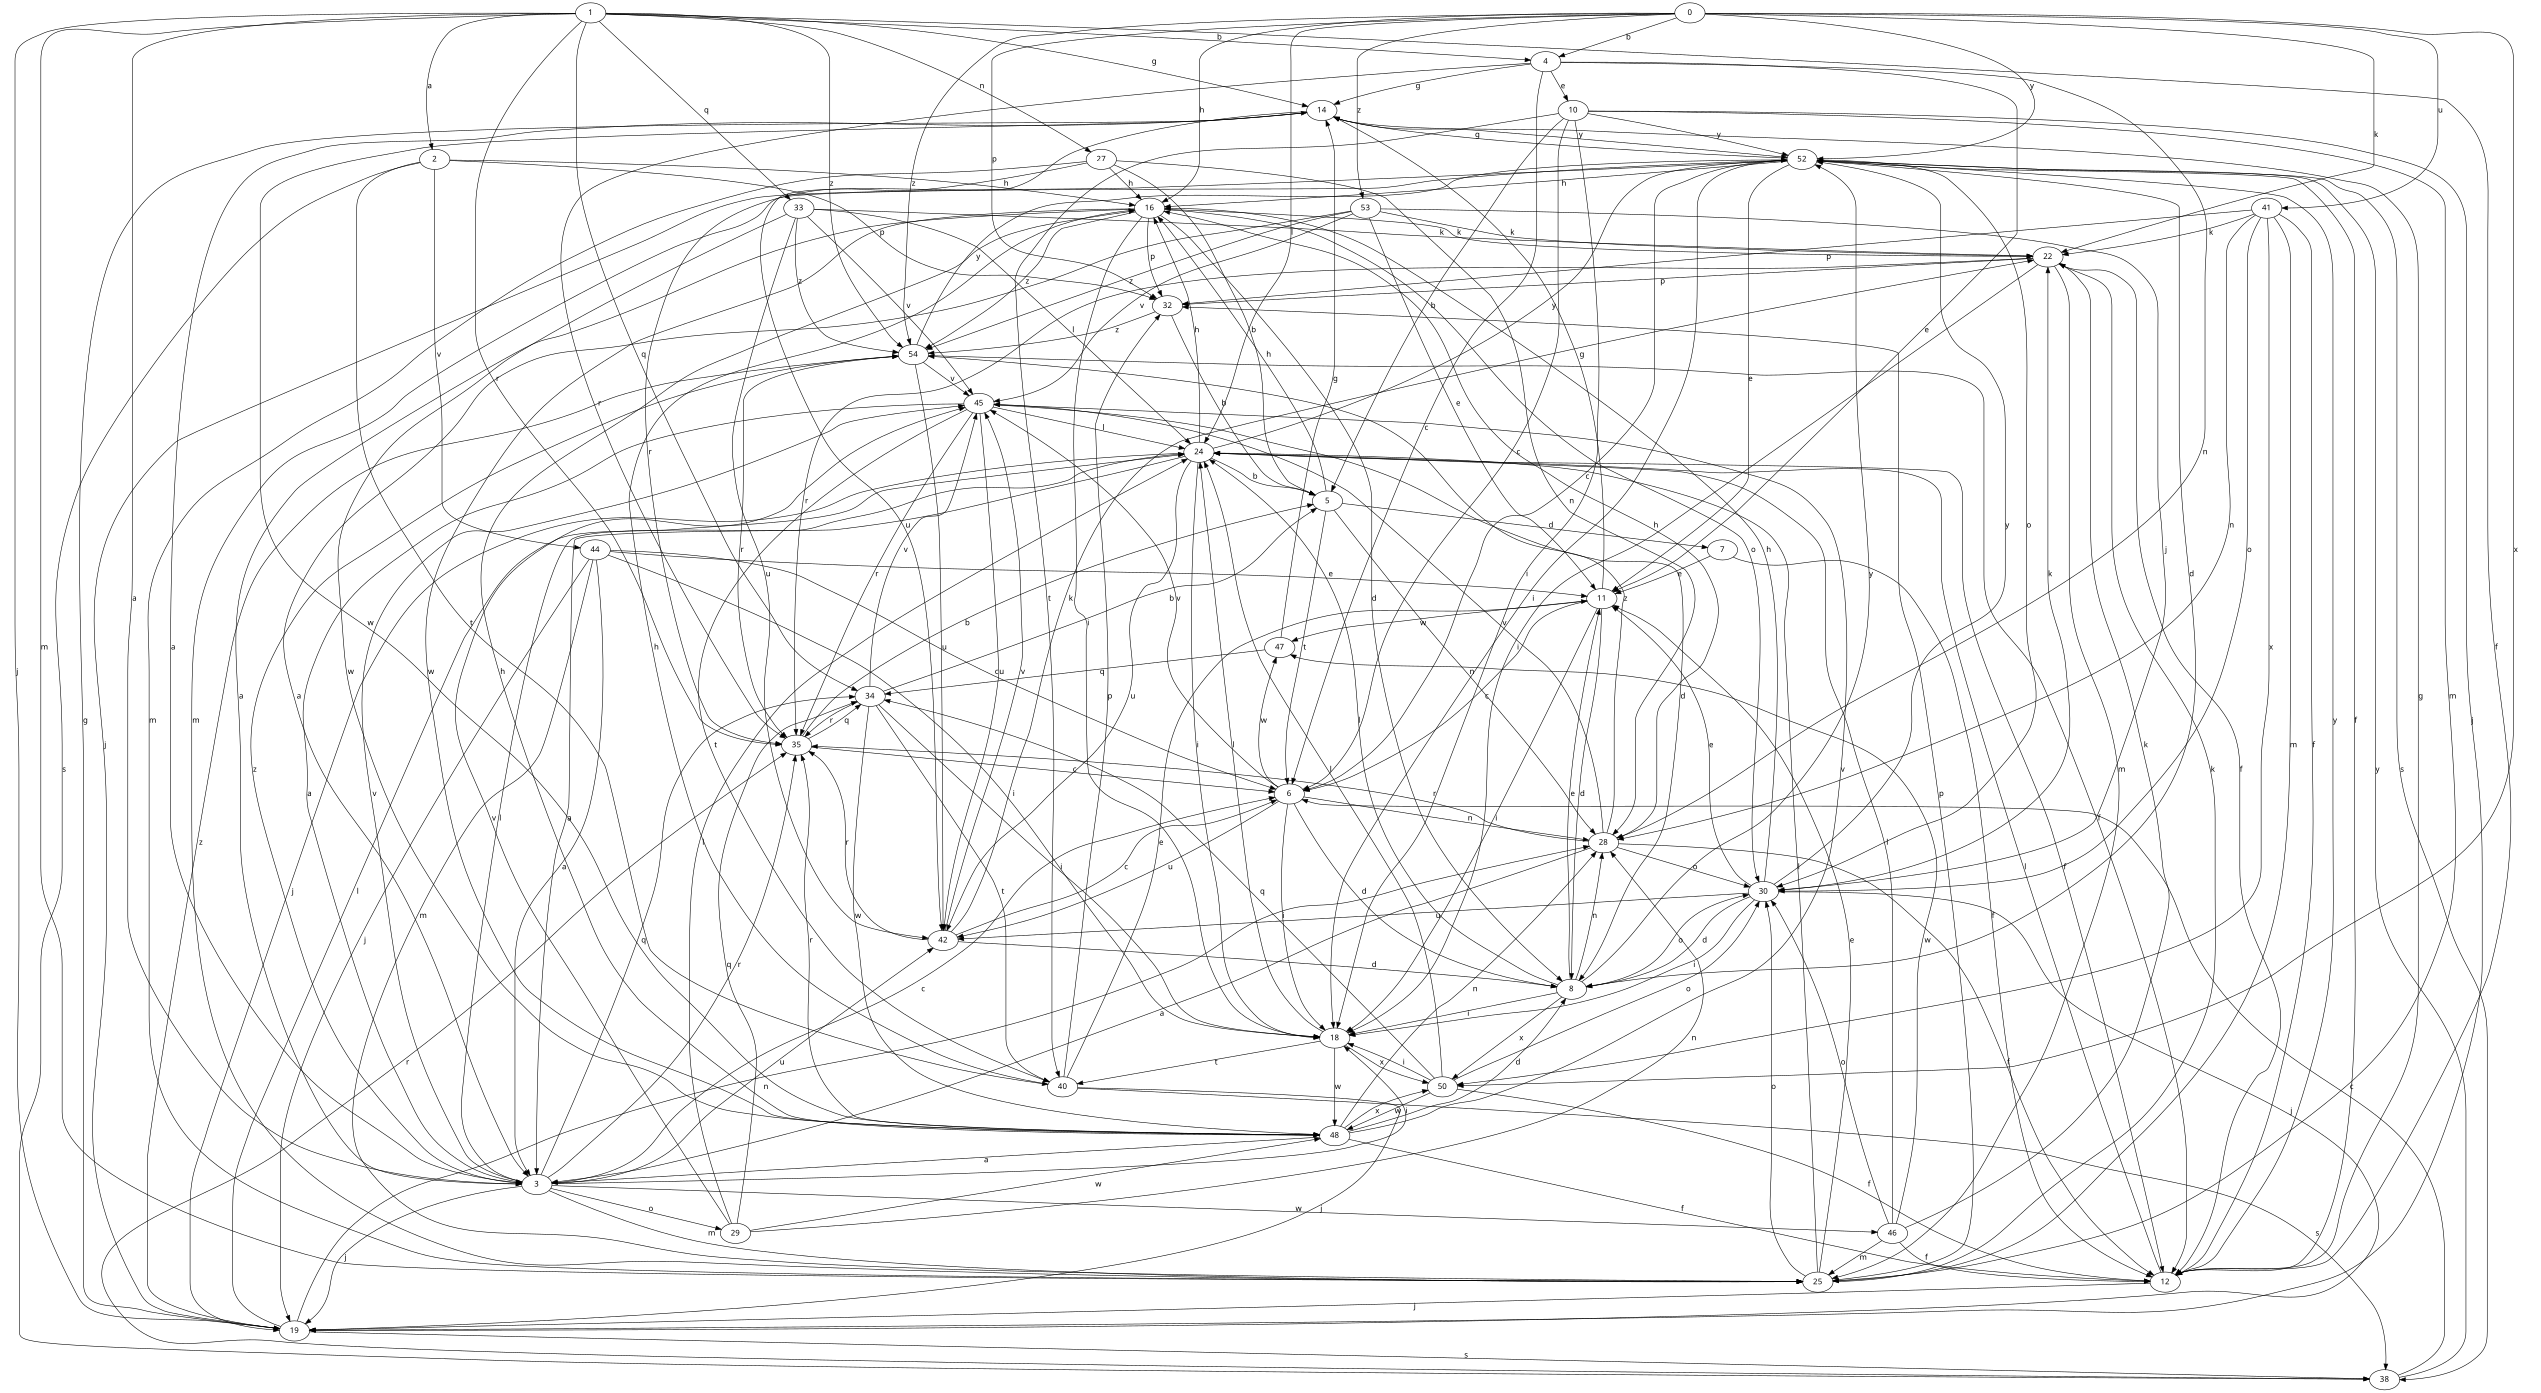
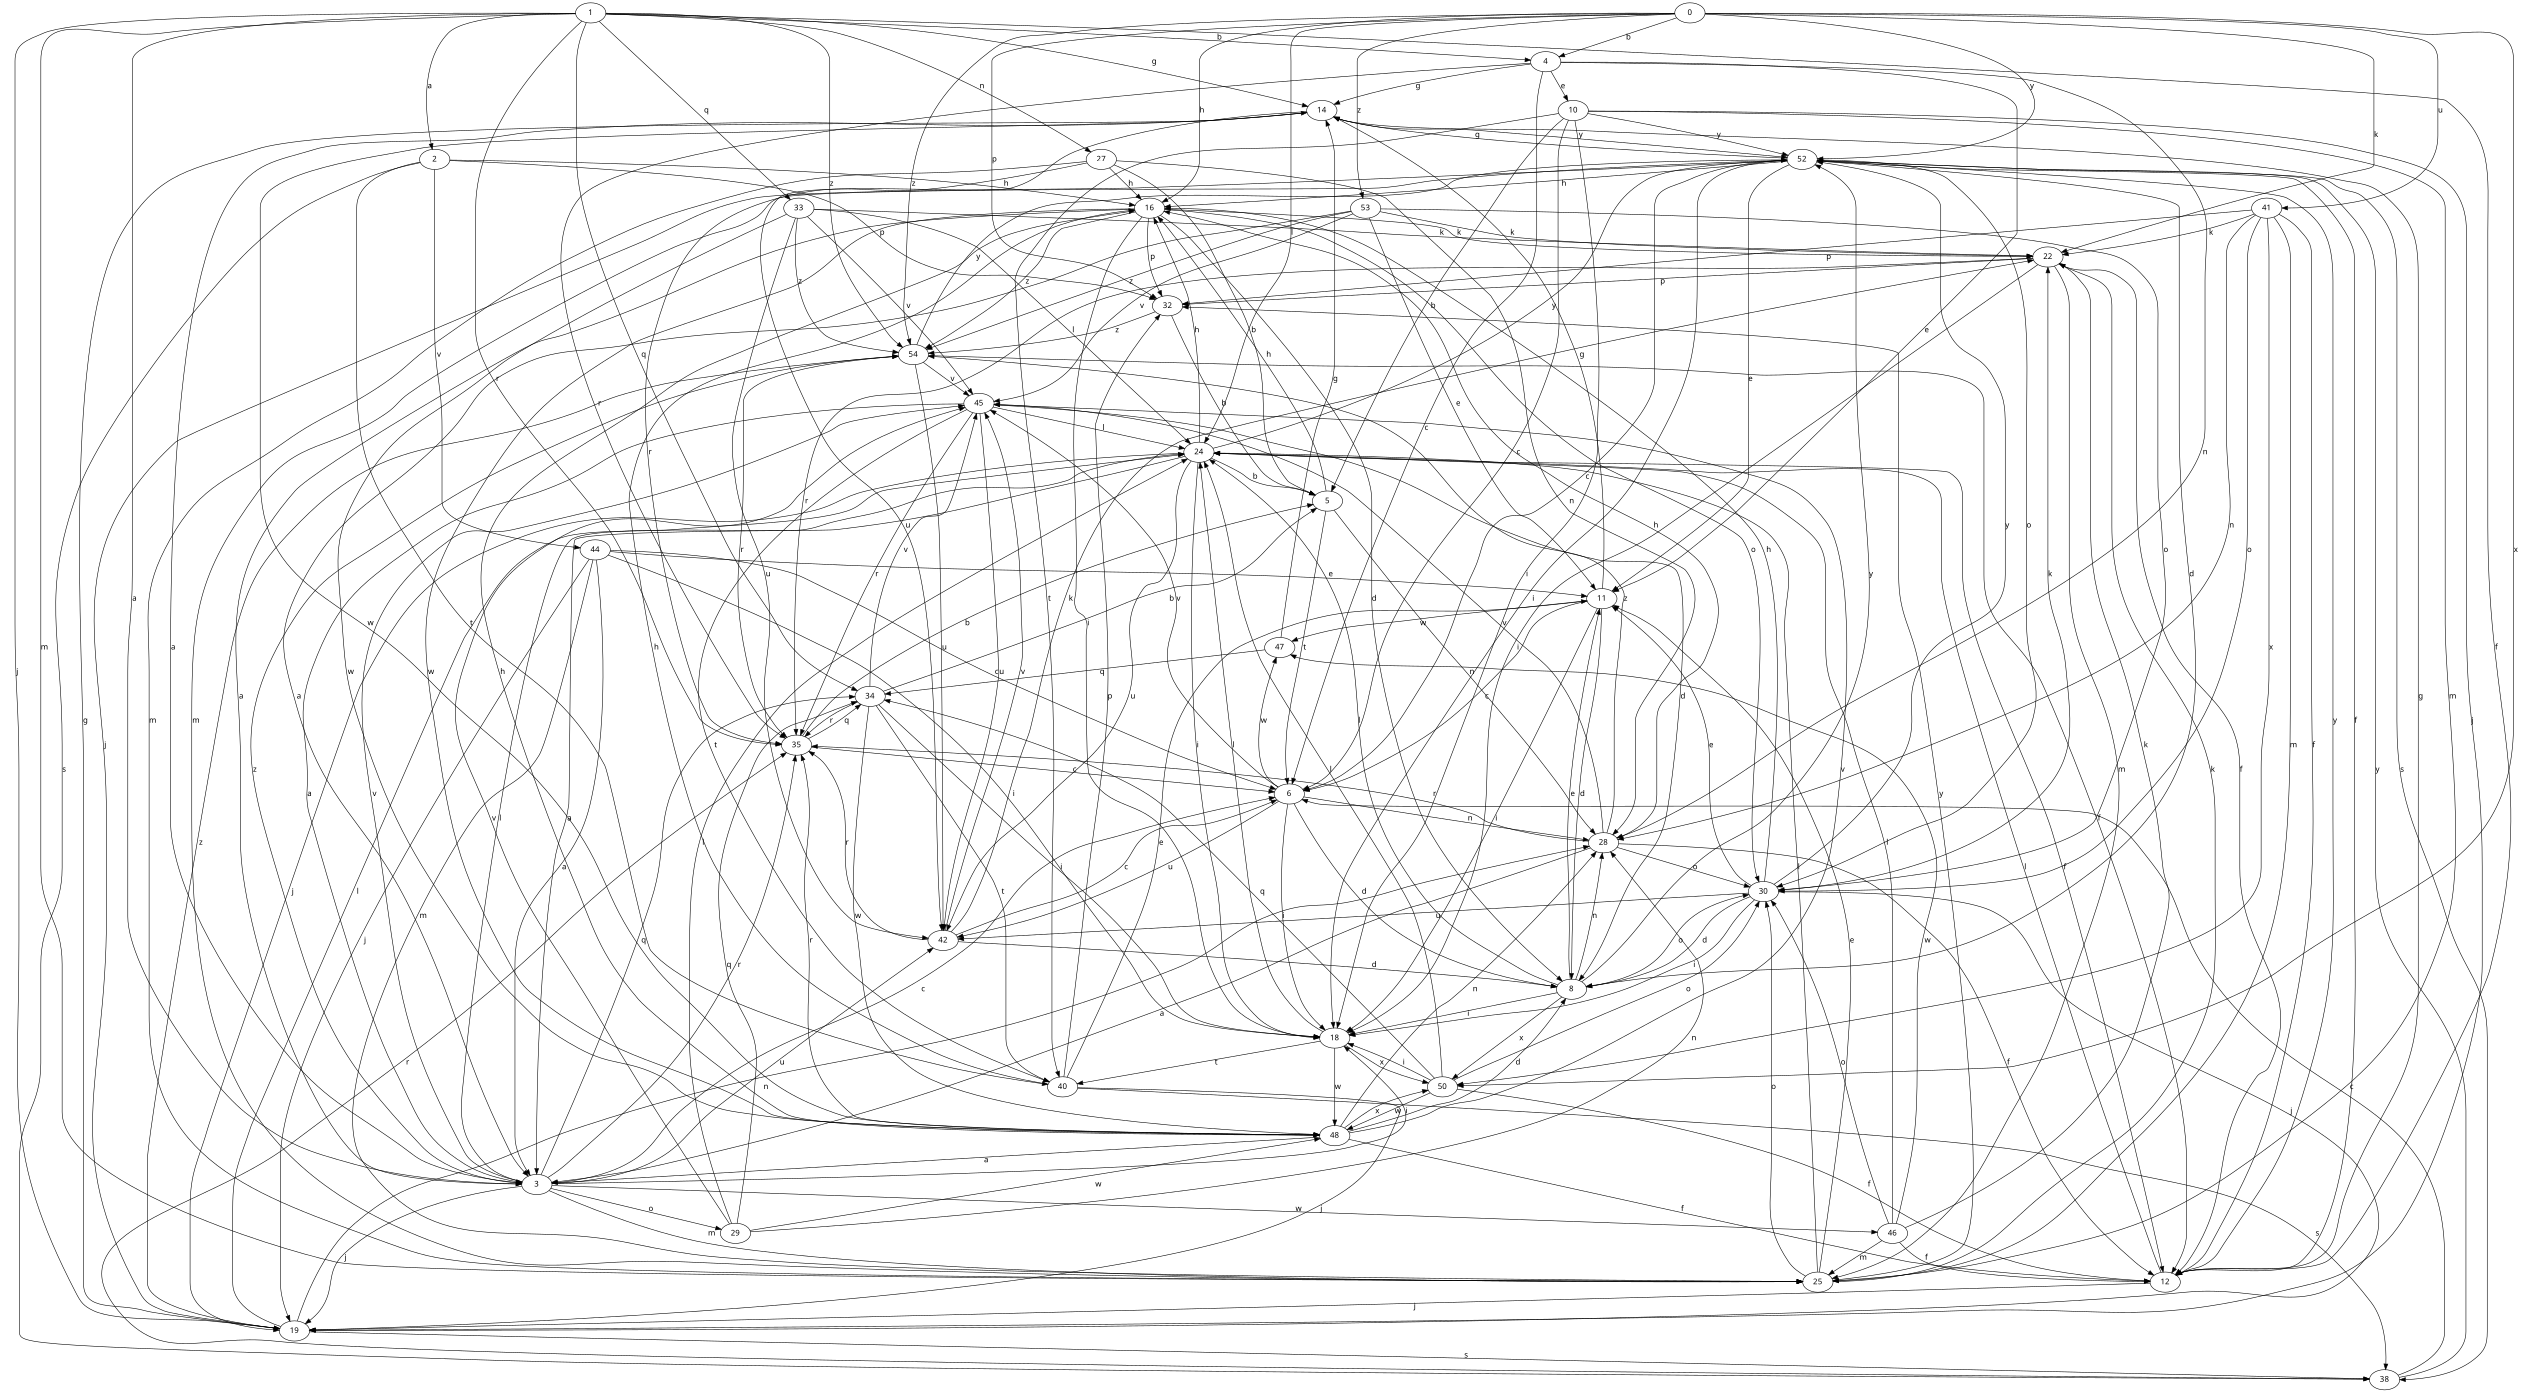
  strict digraph {
    fontname="Noto Sans"
    node [fontname="Noto Sans"]
    edge [fontname="Noto Sans"]
    0
    4
    16
    22
    24
    32
    41
    50
    52
    53
    54
    14
    35
    6
    10
    11
    28
    3
    18
    8
    30
    48
    12
    25
    19
    42
    5
    34
    38
    45
    1
    2
    27
    33
    40
    44
    29
    46
    47
-   7
    0 -> 4 [label=b]
    0 -> 16 [label=h]
    0 -> 22 [label=k]
    0 -> 24 [label=l]
    0 -> 32 [label=p]
    0 -> 41 [label=u]
    0 -> 50 [label=x]
    0 -> 52 [label=y]
    0 -> 53 [label=z]
    0 -> 54 [label=z]
    4 -> 14 [label=g]
    4 -> 35 [label=r]
    4 -> 6 [label=c]
    4 -> 10 [label=e]
    4 -> 11 [label=e]
    4 -> 28 [label=n]
    16 -> 22 [label=k]
    16 -> 32 [label=p]
    16 -> 54 [label=z]
    16 -> 3 [label=a]
    16 -> 18 [label=i]
    16 -> 8 [label=d]
    16 -> 30 [label=o]
    16 -> 48 [label=w]
    22 -> 32 [label=p]
    22 -> 35 [label=r]
    22 -> 18 [label=i]
    22 -> 12 [label=f]
    22 -> 25 [label=m]
    24 -> 16 [label=h]
    24 -> 52 [label=y]
    24 -> 3 [label=a]
    24 -> 18 [label=i]
    24 -> 12 [label=f]
    24 -> 19 [label=j]
    24 -> 42 [label=u]
    24 -> 5 [label=b]
    32 -> 54 [label=z]
    32 -> 5 [label=b]
    41 -> 22 [label=k]
    41 -> 32 [label=p]
    41 -> 50 [label=x]
    41 -> 28 [label=n]
    41 -> 30 [label=o]
    41 -> 12 [label=f]
    41 -> 25 [label=m]
    50 -> 24 [label=l]
    50 -> 18 [label=i]
    50 -> 30 [label=o]
    50 -> 48 [label=w]
    50 -> 12 [label=f]
    50 -> 34 [label=q]
    52 -> 16 [label=h]
    52 -> 14 [label=g]
    52 -> 6 [label=c]
    52 -> 11 [label=e]
    52 -> 18 [label=i]
    52 -> 8 [label=d]
    52 -> 30 [label=o]
    52 -> 12 [label=f]
    52 -> 25 [label=m]
    52 -> 19 [label=j]
    52 -> 38 [label=s]
    53 -> 22 [label=k]
    53 -> 54 [label=z]
    53 -> 11 [label=e]
    53 -> 3 [label=a]
-   53 -> 30 [label=j]
+   53 -> 30 [label=o]
    53 -> 45 [label=v]
    54 -> 52 [label=y]
    54 -> 35 [label=r]
    54 -> 12 [label=f]
    54 -> 42 [label=u]
    54 -> 45 [label=v]
    14 -> 52 [label=y]
    14 -> 3 [label=a]
    14 -> 48 [label=w]
    14 -> 42 [label=u]
    35 -> 6 [label=c]
    35 -> 5 [label=b]
    35 -> 34 [label=q]
    6 -> 28 [label=n]
    6 -> 18 [label=i]
    6 -> 8 [label=d]
    6 -> 42 [label=u]
    6 -> 45 [label=v]
    6 -> 47 [label=w]
    10 -> 52 [label=y]
    10 -> 6 [label=c]
    10 -> 18 [label=i]
    10 -> 25 [label=m]
    10 -> 19 [label=j]
    10 -> 5 [label=b]
    10 -> 40 [label=t]
    11 -> 14 [label=g]
    11 -> 6 [label=c]
    11 -> 18 [label=i]
    11 -> 8 [label=d]
    11 -> 47 [label=w]
    28 -> 16 [label=h]
    28 -> 54 [label=z]
    28 -> 35 [label=r]
    28 -> 3 [label=a]
    28 -> 30 [label=o]
    28 -> 12 [label=f]
    28 -> 45 [label=v]
    3 -> 24 [label=l]
    3 -> 54 [label=z]
    3 -> 35 [label=r]
    3 -> 6 [label=c]
    3 -> 18 [label=i]
    3 -> 25 [label=m]
    3 -> 19 [label=j]
    3 -> 42 [label=u]
    3 -> 34 [label=q]
    3 -> 45 [label=v]
    3 -> 29 [label=o]
    3 -> 46 [label=w]
    18 -> 24 [label=l]
    18 -> 50 [label=x]
    18 -> 48 [label=w]
    18 -> 40 [label=t]
    8 -> 24 [label=l]
    8 -> 50 [label=x]
    8 -> 52 [label=y]
    8 -> 11 [label=e]
    8 -> 28 [label=n]
    8 -> 18 [label=i]
    8 -> 30 [label=o]
    30 -> 16 [label=h]
    30 -> 22 [label=k]
    30 -> 52 [label=y]
    30 -> 11 [label=e]
    30 -> 18 [label=i]
    30 -> 8 [label=d]
    30 -> 19 [label=j]
    30 -> 42 [label=u]
    48 -> 16 [label=h]
    48 -> 50 [label=x]
    48 -> 35 [label=r]
    48 -> 28 [label=n]
    48 -> 3 [label=a]
    48 -> 8 [label=d]
    48 -> 12 [label=f]
    48 -> 45 [label=v]
    12 -> 24 [label=l]
    12 -> 52 [label=y]
    12 -> 14 [label=g]
    12 -> 19 [label=j]
    25 -> 22 [label=k]
    25 -> 24 [label=l]
-   25 -> 32 [label=p]
+   25 -> 32 [label=y]
    25 -> 11 [label=e]
    25 -> 30 [label=o]
    19 -> 24 [label=l]
    19 -> 54 [label=z]
    19 -> 14 [label=g]
    19 -> 28 [label=n]
    19 -> 38 [label=s]
    42 -> 22 [label=k]
    42 -> 35 [label=r]
    42 -> 6 [label=c]
    42 -> 8 [label=d]
    42 -> 45 [label=v]
    5 -> 16 [label=h]
    5 -> 6 [label=t]
    5 -> 28 [label=n]
-   5 -> 7 [label=d]
    34 -> 35 [label=r]
    34 -> 18 [label=i]
    34 -> 48 [label=w]
    34 -> 5 [label=b]
    34 -> 45 [label=v]
    34 -> 40 [label=t]
    38 -> 52 [label=y]
    38 -> 35 [label=r]
    38 -> 6 [label=c]
    45 -> 24 [label=l]
    45 -> 35 [label=r]
    45 -> 3 [label=a]
    45 -> 8 [label=d]
    45 -> 42 [label=u]
    45 -> 40 [label=t]
    1 -> 4 [label=b]
    1 -> 54 [label=z]
    1 -> 14 [label=g]
    1 -> 35 [label=r]
    1 -> 3 [label=a]
    1 -> 12 [label=f]
    1 -> 25 [label=m]
    1 -> 19 [label=j]
    1 -> 34 [label=q]
    1 -> 2 [label=a]
    1 -> 27 [label=n]
    1 -> 33 [label=q]
    2 -> 16 [label=h]
    2 -> 32 [label=p]
    2 -> 38 [label=s]
    2 -> 40 [label=t]
    2 -> 44 [label=v]
    27 -> 16 [label=h]
    27 -> 35 [label=r]
    27 -> 28 [label=n]
    27 -> 25 [label=m]
    27 -> 5 [label=b]
    33 -> 22 [label=k]
    33 -> 24 [label=l]
    33 -> 54 [label=z]
    33 -> 48 [label=w]
    33 -> 42 [label=u]
    33 -> 45 [label=v]
    40 -> 16 [label=h]
    40 -> 32 [label=p]
    40 -> 11 [label=e]
    40 -> 19 [label=j]
    40 -> 38 [label=s]
    44 -> 6 [label=c]
    44 -> 11 [label=e]
    44 -> 3 [label=a]
    44 -> 18 [label=i]
    44 -> 25 [label=m]
    44 -> 19 [label=j]
    29 -> 24 [label=l]
    29 -> 28 [label=n]
    29 -> 48 [label=w]
    29 -> 34 [label=q]
    29 -> 45 [label=v]
    46 -> 22 [label=k]
    46 -> 24 [label=l]
    46 -> 30 [label=o]
    46 -> 12 [label=f]
    46 -> 25 [label=m]
    46 -> 47 [label=w]
    47 -> 14 [label=g]
    47 -> 34 [label=q]
-   7 -> 11 [label=e]
-   7 -> 12 [label=f]
  }
